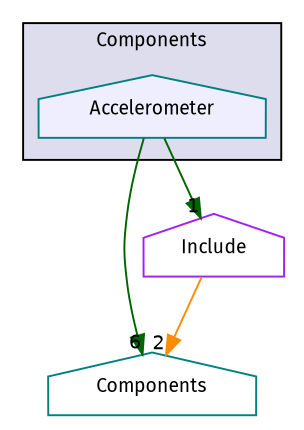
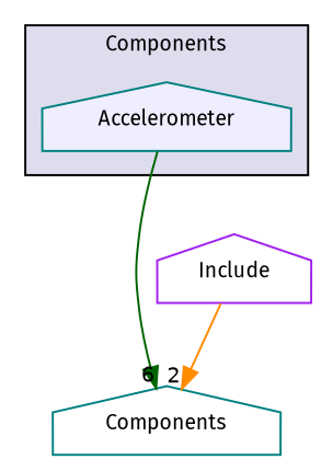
  digraph {
    compound=true
    fontname="Fira Sans"
    node [color=teal fontname="Fira Sans" fontsize=10 shape=house style=filled]
    edge [color=darkgreen fontname="Fira Sans" labeldistance=1.5 labelfontname=Helvetica labelfontsize=10]
    n1 [fillcolor="#eeeeff" label=Accelerometer pencolor=black]
    n2 [fillcolor=white label=Components]
    n3 [color=purple label=Include style=""]
    subgraph cluster_1 {
      bgcolor="#ddddee"
      fontsize=10
      label=Components
      pencolor=black
      n1
    }
    n1 -> n2 [headlabel=6]
-   n1 -> n3 [headlabel=1]
    n3 -> n2 [color=darkorange headlabel=2]
  }
